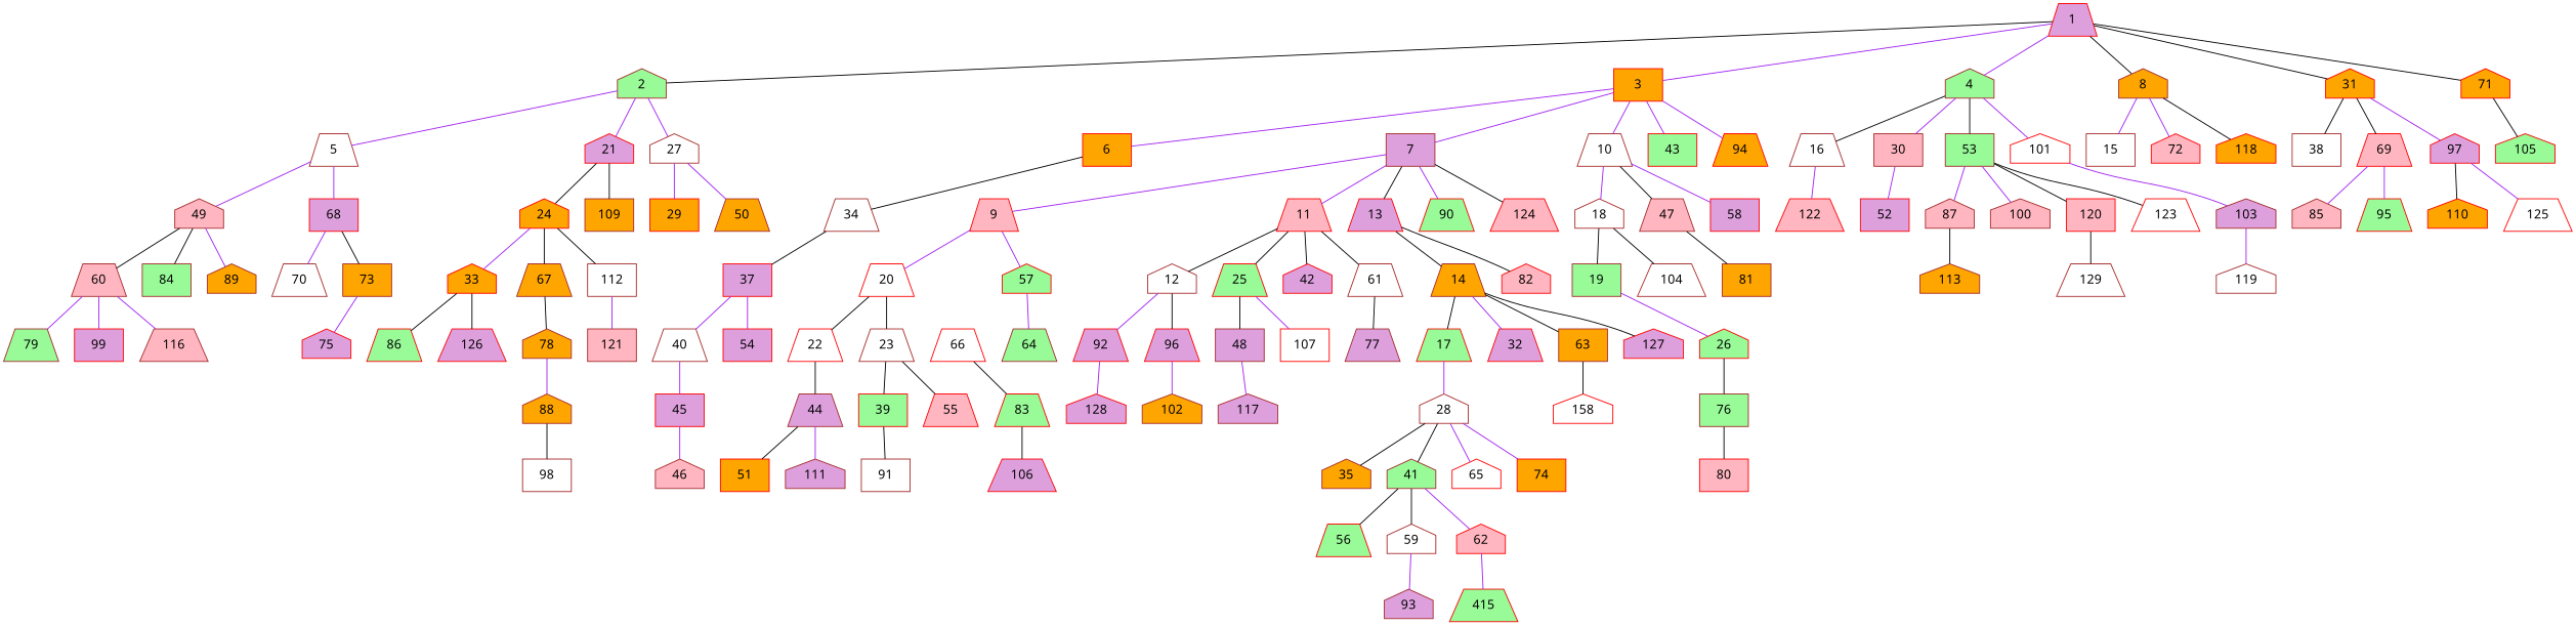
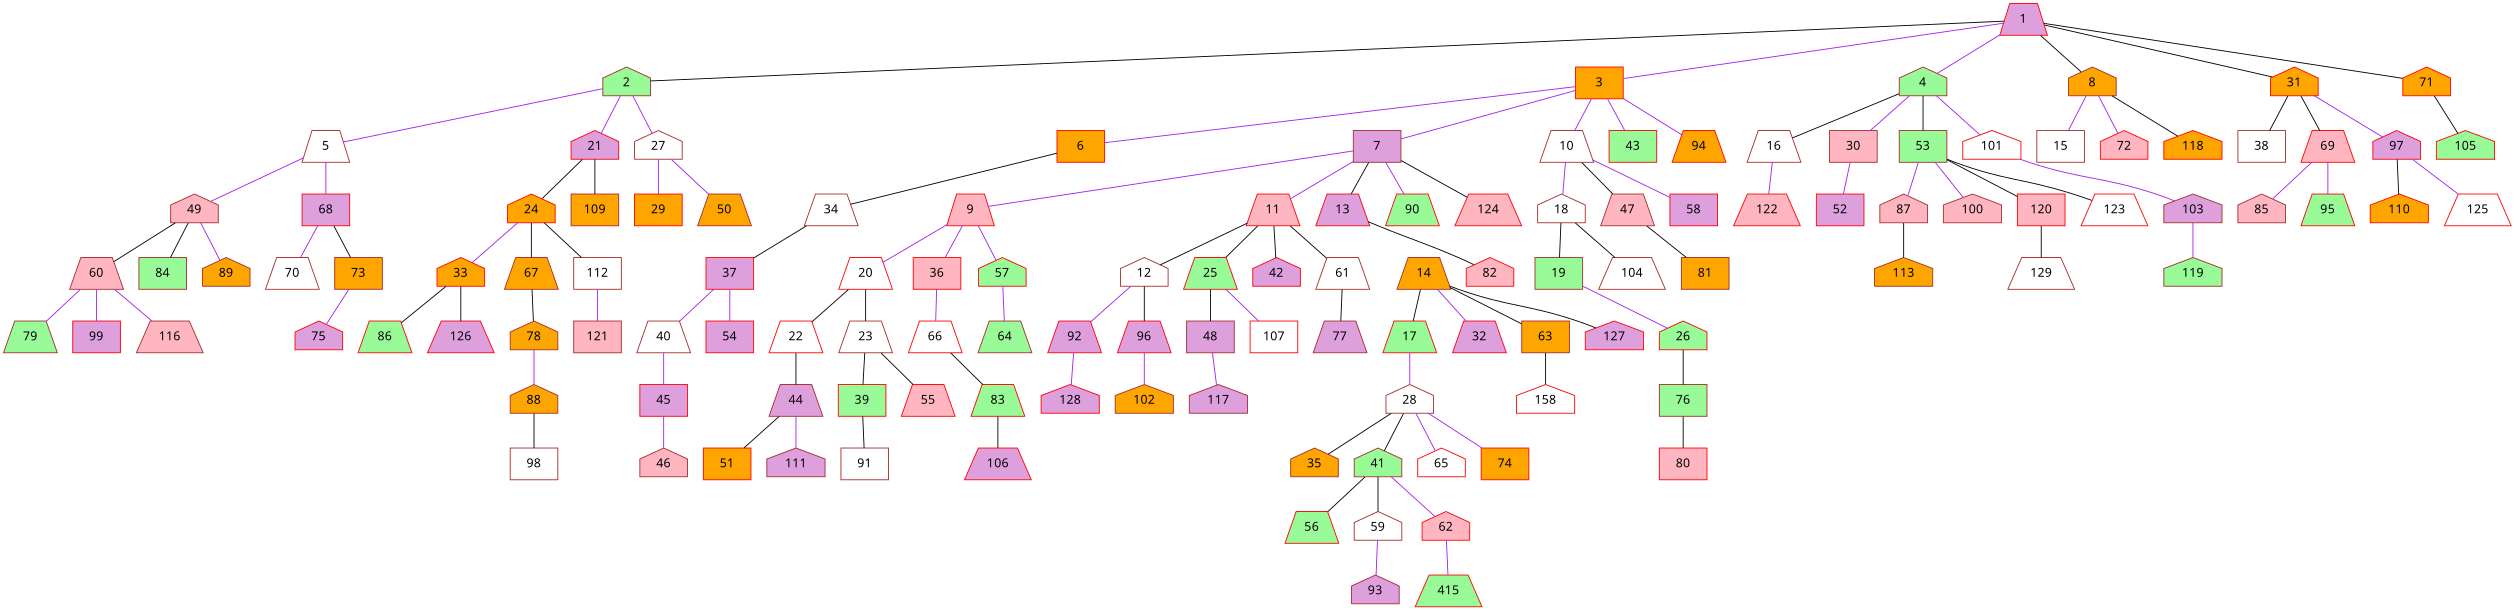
  graph {
    fontname="Noto Sans"
    node [color=red fillcolor=white fontname="Noto Sans" shape=trapezium style=filled]
    edge [color=purple fontname="Noto Sans"]
    1 [fillcolor=plum]
    2 [color=brown fillcolor=palegreen shape=house]
    3 [fillcolor=orange shape=box]
    4 [color=brown fillcolor=palegreen shape=house]
    8 [color=brown fillcolor=orange shape=house]
    31 [fillcolor=orange shape=house]
    71 [fillcolor=orange shape=house]
    5 [color=brown]
    21 [fillcolor=plum shape=house]
    27 [color=brown shape=house]
    6 [fillcolor=orange shape=box]
    7 [color=brown fillcolor=plum shape=box]
    10 [color=brown]
    43 [fillcolor=palegreen shape=box]
    94 [fillcolor=orange]
    16 [color=brown]
    30 [color=brown fillcolor=lightpink shape=box]
    53 [color=brown fillcolor=palegreen shape=box]
    101 [shape=house]
    15 [color=brown shape=box]
    72 [fillcolor=lightpink shape=house]
    118 [fillcolor=orange shape=house]
    38 [color=brown shape=box]
    69 [fillcolor=lightpink]
    97 [fillcolor=plum shape=house]
    105 [fillcolor=palegreen shape=house]
    49 [color=brown fillcolor=lightpink shape=house]
    68 [fillcolor=plum shape=box]
    24 [fillcolor=orange shape=house]
    109 [color=brown fillcolor=orange shape=box]
    29 [fillcolor=orange shape=box]
    50 [color=brown fillcolor=orange]
    34 [color=brown]
    9 [fillcolor=lightpink]
    11 [fillcolor=lightpink]
    13 [fillcolor=plum]
    90 [fillcolor=palegreen]
    124 [fillcolor=lightpink]
    18 [color=brown shape=house]
    47 [color=brown fillcolor=lightpink]
    58 [fillcolor=plum shape=box]
    122 [fillcolor=lightpink]
    52 [fillcolor=plum shape=box]
    87 [color=brown fillcolor=lightpink shape=house]
    100 [color=brown fillcolor=lightpink shape=house]
    120 [fillcolor=lightpink shape=box]
    123
    103 [color=brown fillcolor=plum shape=house]
    60 [color=brown fillcolor=lightpink]
    84 [color=brown fillcolor=palegreen shape=box]
    89 [color=brown fillcolor=orange shape=house]
    70 [color=brown]
    73 [color=brown fillcolor=orange shape=box]
    37 [fillcolor=plum shape=box]
    20
+   36 [fillcolor=lightpink shape=box]
    57 [fillcolor=palegreen shape=house]
    12 [color=brown shape=house]
    25 [fillcolor=palegreen]
    42 [fillcolor=plum shape=house]
    61 [color=brown]
    14 [color=brown fillcolor=orange]
    82 [fillcolor=lightpink shape=house]
    22
    23 [color=brown]
    66
    64 [color=brown fillcolor=palegreen]
    19 [color=brown fillcolor=palegreen shape=box]
    104 [color=brown]
    81 [color=brown fillcolor=orange shape=box]
    92 [fillcolor=plum]
    96 [fillcolor=plum]
    48 [color=brown fillcolor=plum shape=box]
    107 [shape=box]
    77 [color=brown fillcolor=plum]
    128 [fillcolor=plum shape=house]
    102 [color=brown fillcolor=orange shape=house]
    17 [fillcolor=palegreen]
    32 [fillcolor=plum]
    63 [color=brown fillcolor=orange shape=box]
    127 [fillcolor=plum shape=house]
    28 [color=brown shape=house]
    n83 [label=158 shape=house]
    35 [color=brown fillcolor=orange shape=house]
    41 [color=brown fillcolor=palegreen shape=house]
    65 [shape=house]
    74 [fillcolor=orange shape=box]
    26 [fillcolor=palegreen shape=house]
    76 [color=brown fillcolor=palegreen shape=box]
    44 [color=brown fillcolor=plum]
    39 [fillcolor=palegreen shape=box]
    55 [fillcolor=lightpink]
    33 [fillcolor=orange shape=house]
    67 [color=brown fillcolor=orange]
    112 [color=brown shape=box]
    51 [fillcolor=orange shape=box]
    111 [color=brown fillcolor=plum shape=house]
    91 [color=brown shape=box]
    86 [fillcolor=palegreen]
    126 [fillcolor=plum]
    78 [color=brown fillcolor=orange shape=house]
    121 [color=brown fillcolor=lightpink shape=box]
    117 [color=brown fillcolor=plum shape=house]
    80 [fillcolor=lightpink shape=box]
    56 [fillcolor=palegreen]
    59 [color=brown shape=house]
    62 [fillcolor=lightpink shape=house]
    85 [color=brown fillcolor=lightpink shape=house]
    95 [fillcolor=palegreen]
    110 [fillcolor=orange shape=house]
    125
    40 [color=brown]
    54 [fillcolor=plum shape=box]
    83 [fillcolor=palegreen]
    45 [fillcolor=plum shape=box]
    46 [color=brown fillcolor=lightpink shape=house]
    93 [color=brown fillcolor=plum shape=house]
    n118 [fillcolor=palegreen label=415]
    79 [color=brown fillcolor=palegreen]
    99 [fillcolor=plum shape=box]
    116 [color=brown fillcolor=lightpink]
    113 [color=brown fillcolor=orange shape=house]
    129 [color=brown]
    106 [fillcolor=plum]
    88 [color=brown fillcolor=orange shape=house]
    75 [fillcolor=plum shape=house]
    98 [color=brown shape=box]
-   119 [color=brown shape=house]
+   119 [color=brown fillcolor=palegreen shape=house]
    1 -- 2 [color=black]
    1 -- 3
    1 -- 4
    1 -- 8 [color=black]
    1 -- 31 [color=black]
    1 -- 71 [color=black]
    2 -- 5
    2 -- 21
    2 -- 27
    3 -- 6
    3 -- 7
    3 -- 10
    3 -- 43
    3 -- 94
    4 -- 16 [color=black]
    4 -- 30
    4 -- 53 [color=black]
    4 -- 101
    8 -- 15
    8 -- 72
    8 -- 118 [color=black]
    31 -- 38 [color=black]
    31 -- 69 [color=black]
    31 -- 97
    71 -- 105 [color=black]
    5 -- 49
    5 -- 68
    21 -- 24 [color=black]
    21 -- 109 [color=black]
    27 -- 29
    27 -- 50
    6 -- 34 [color=black]
    7 -- 9
    7 -- 11
    7 -- 13 [color=black]
    7 -- 90
    7 -- 124 [color=black]
    10 -- 18
    10 -- 47 [color=black]
    10 -- 58
    16 -- 122
    30 -- 52
    53 -- 87
    53 -- 100
    53 -- 120 [color=black]
    53 -- 123 [color=black]
    101 -- 103
    69 -- 85
    69 -- 95
    97 -- 110 [color=black]
    97 -- 125
    49 -- 60 [color=black]
    49 -- 84 [color=black]
    49 -- 89
    68 -- 70
    68 -- 73 [color=black]
    24 -- 33
    24 -- 67 [color=black]
    24 -- 112 [color=black]
    34 -- 37 [color=black]
    9 -- 20
+   9 -- 36
    9 -- 57
    11 -- 12 [color=black]
    11 -- 25 [color=black]
    11 -- 42 [color=black]
    11 -- 61 [color=black]
-   13 -- 14 [color=black]
    13 -- 82 [color=black]
    18 -- 19 [color=black]
    18 -- 104 [color=black]
    47 -- 81 [color=black]
    87 -- 113 [color=black]
    120 -- 129 [color=black]
    103 -- 119
    60 -- 79
    60 -- 99
    60 -- 116
    73 -- 75
    37 -- 40
    37 -- 54
    20 -- 22 [color=black]
    20 -- 23 [color=black]
+   36 -- 66
    57 -- 64
    12 -- 92
    12 -- 96 [color=black]
    25 -- 48 [color=black]
    25 -- 107
    61 -- 77 [color=black]
    14 -- 17 [color=black]
    14 -- 32
    14 -- 63 [color=black]
    14 -- 127 [color=black]
    22 -- 44 [color=black]
    23 -- 39 [color=black]
    23 -- 55 [color=black]
    66 -- 83 [color=black]
    19 -- 26
    92 -- 128
    96 -- 102
    48 -- 117
    17 -- 28
    63 -- n83 [color=black]
    28 -- 35 [color=black]
    28 -- 41 [color=black]
    28 -- 65
    28 -- 74
    41 -- 56 [color=black]
    41 -- 59 [color=black]
    41 -- 62
    26 -- 76 [color=black]
    76 -- 80 [color=black]
    44 -- 51 [color=black]
    44 -- 111
    39 -- 91 [color=black]
    33 -- 86 [color=black]
    33 -- 126 [color=black]
    67 -- 78 [color=black]
    112 -- 121
    78 -- 88
    59 -- 93
    62 -- n118
    40 -- 45
    83 -- 106 [color=black]
    45 -- 46
    88 -- 98 [color=black]
  }
